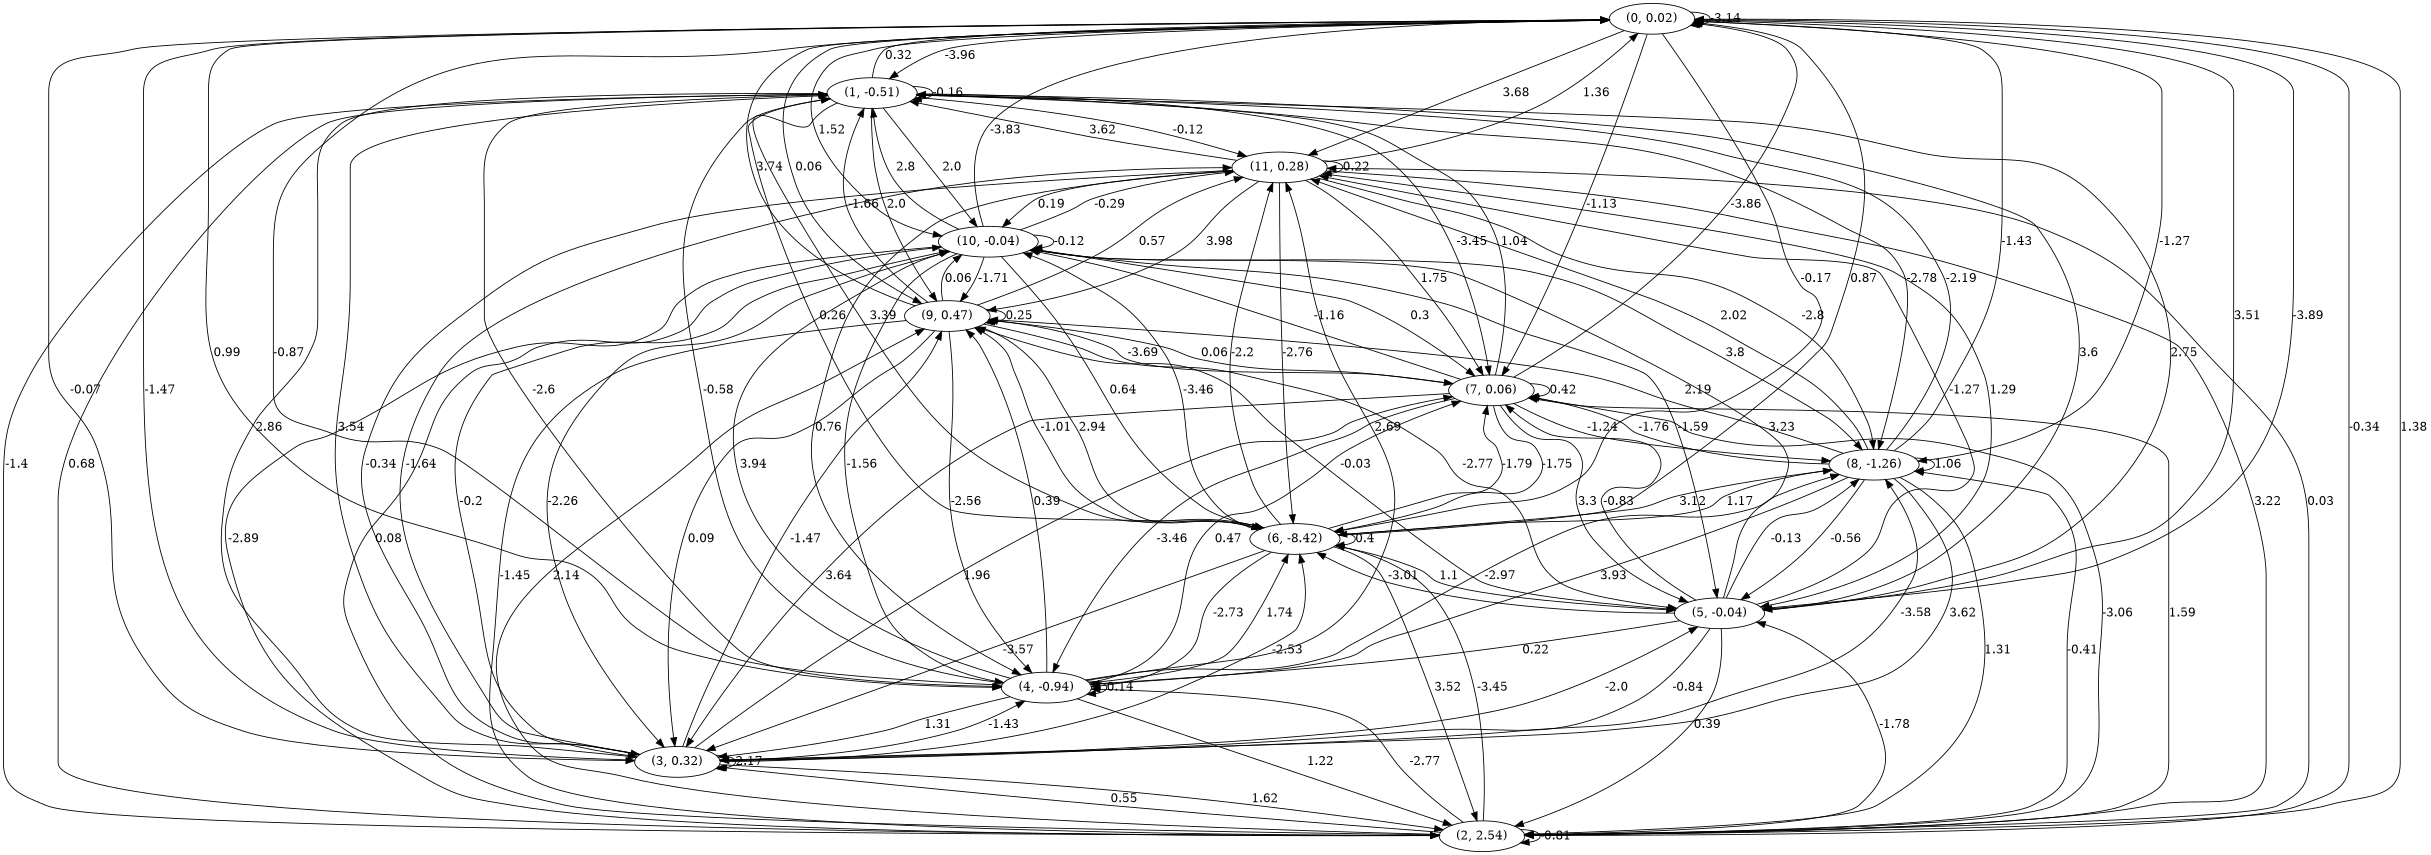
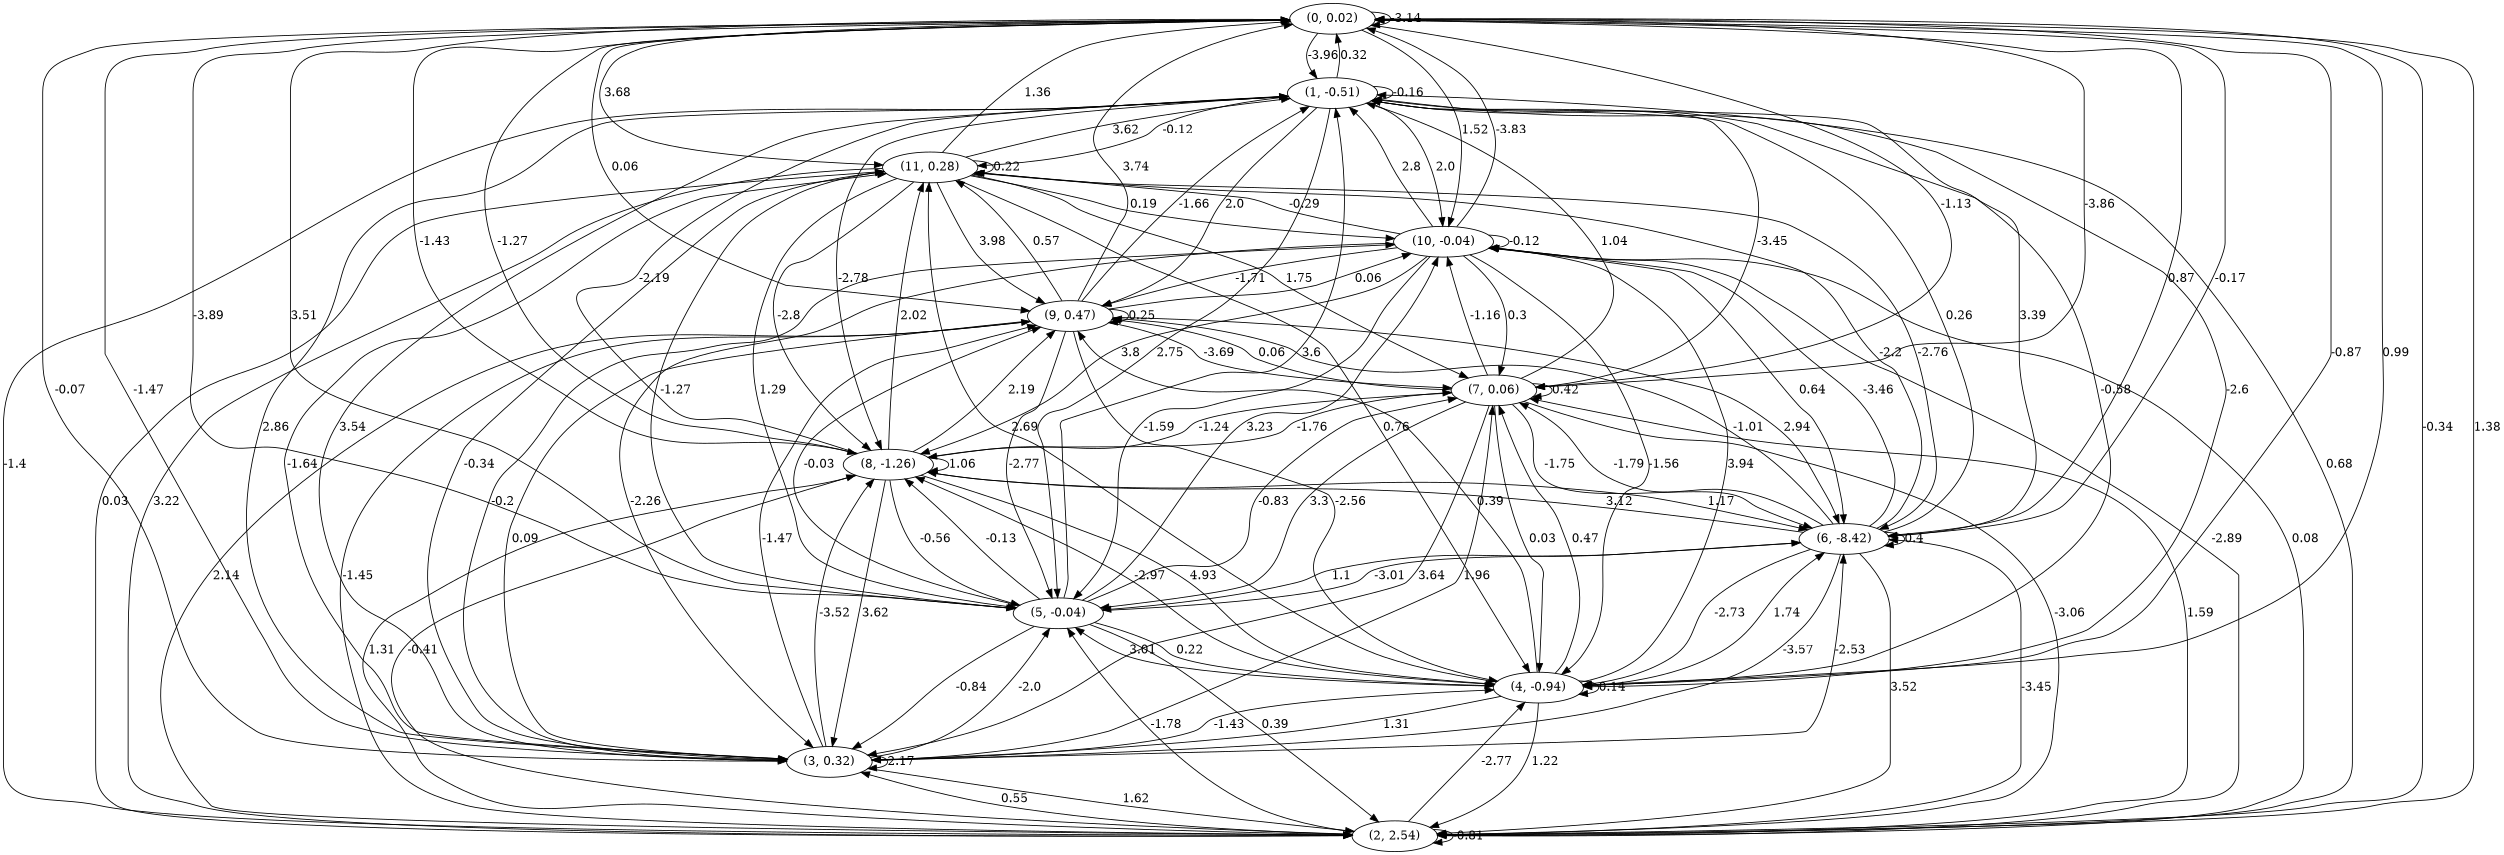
  digraph {
    n1 [label="(0, 0.02)"]
    n2 [label="(1, -0.51)"]
    n3 [label="(2, 2.54)"]
    n4 [label="(3, 0.32)"]
    n5 [label="(4, -0.94)"]
    n6 [label="(5, -0.04)"]
    n7 [label="(6, -8.42)"]
    n8 [label="(7, 0.06)"]
    n9 [label="(8, -1.26)"]
    n10 [label="(9, 0.47)"]
    n11 [label="(10, -0.04)"]
    n12 [label="(11, 0.28)"]
    n1 -> n1 [label=-3.14]
    n1 -> n2 [label=-3.96]
    n1 -> n3 [label=-0.34]
    n1 -> n4 [label=-0.07]
    n1 -> n5 [label=0.99]
    n1 -> n6 [label=3.51]
    n1 -> n7 [label=-0.17]
    n1 -> n8 [label=-1.13]
    n1 -> n9 [label=-1.27]
    n1 -> n10 [label=0.06]
    n1 -> n11 [label=1.52]
    n1 -> n12 [label=3.68]
    n2 -> n1 [label=0.32]
    n2 -> n2 [label=-0.16]
    n2 -> n3 [label=-1.4]
    n2 -> n4 [label=2.86]
    n2 -> n5 [label=-2.6]
    n2 -> n6 [label=2.75]
    n2 -> n7 [label=3.39]
    n2 -> n8 [label=-3.45]
    n2 -> n9 [label=-2.78]
    n2 -> n10 [label=2.0]
    n2 -> n11 [label=2.0]
    n2 -> n12 [label=-0.12]
    n3 -> n1 [label=1.38]
    n3 -> n2 [label=0.68]
    n3 -> n3 [label=-0.81]
    n3 -> n4 [label=0.55]
    n3 -> n5 [label=-2.77]
    n3 -> n6 [label=-1.78]
    n3 -> n7 [label=-3.45]
    n3 -> n8 [label=1.59]
    n3 -> n9 [label=-0.41]
    n3 -> n10 [label=2.14]
    n3 -> n11 [label=0.08]
    n3 -> n12 [label=0.03]
    n4 -> n1 [label=-1.47]
    n4 -> n2 [label=3.54]
    n4 -> n3 [label=1.62]
    n4 -> n4 [label=2.17]
    n4 -> n5 [label=-1.43]
    n4 -> n6 [label=-2.0]
    n4 -> n7 [label=-2.53]
    n4 -> n8 [label=1.96]
-   n4 -> n9 [label=-3.58]
+   n4 -> n9 [label=-3.52]
    n4 -> n10 [label=-1.47]
    n4 -> n11 [label=-0.2]
    n4 -> n12 [label=-1.64]
    n5 -> n1 [label=-0.87]
    n5 -> n2 [label=-0.58]
    n5 -> n3 [label=1.22]
    n5 -> n4 [label=1.31]
    n5 -> n5 [label=0.14]
+   n5 -> n6 [label=3.01]
    n5 -> n7 [label=1.74]
    n5 -> n8 [label=0.47]
    n5 -> n9 [label=-2.97]
    n5 -> n10 [label=0.39]
    n5 -> n11 [label=3.94]
    n5 -> n12 [label=2.69]
    n6 -> n1 [label=-3.89]
    n6 -> n2 [label=3.6]
    n6 -> n3 [label=0.39]
    n6 -> n4 [label=-0.84]
    n6 -> n5 [label=0.22]
    n6 -> n7 [label=-3.01]
    n6 -> n8 [label=-0.83]
    n6 -> n9 [label=-0.13]
    n6 -> n10 [label=-0.03]
    n6 -> n11 [label=3.23]
    n6 -> n12 [label=-1.27]
    n7 -> n1 [label=0.87]
    n7 -> n2 [label=0.26]
    n7 -> n3 [label=3.52]
    n7 -> n4 [label=-3.57]
    n7 -> n5 [label=-2.73]
    n7 -> n6 [label=1.1]
    n7 -> n7 [label=0.4]
    n7 -> n8 [label=-1.79]
    n7 -> n9 [label=3.12]
    n7 -> n10 [label=-1.01]
    n7 -> n11 [label=-3.46]
    n7 -> n12 [label=-2.2]
    n8 -> n1 [label=-3.86]
    n8 -> n2 [label=1.04]
    n8 -> n3 [label=-3.06]
    n8 -> n4 [label=3.64]
-   n8 -> n5 [label=-3.46]
+   n8 -> n5 [label=0.03]
    n8 -> n6 [label=3.3]
    n8 -> n7 [label=-1.75]
    n8 -> n8 [label=0.42]
    n8 -> n9 [label=-1.24]
    n8 -> n10 [label=0.06]
    n8 -> n11 [label=-1.16]
    n9 -> n1 [label=-1.43]
    n9 -> n2 [label=-2.19]
    n9 -> n3 [label=1.31]
    n9 -> n4 [label=3.62]
-   n9 -> n5 [label=3.93]
+   n9 -> n5 [label=4.93]
    n9 -> n6 [label=-0.56]
    n9 -> n7 [label=1.17]
    n9 -> n8 [label=-1.76]
    n9 -> n9 [label=1.06]
    n9 -> n10 [label=2.19]
    n9 -> n12 [label=2.02]
    n10 -> n1 [label=3.74]
    n10 -> n2 [label=-1.66]
    n10 -> n3 [label=-1.45]
    n10 -> n4 [label=0.09]
    n10 -> n5 [label=-2.56]
    n10 -> n6 [label=-2.77]
    n10 -> n7 [label=2.94]
    n10 -> n8 [label=-3.69]
    n10 -> n10 [label=0.25]
    n10 -> n11 [label=0.06]
    n10 -> n12 [label=0.57]
    n11 -> n1 [label=-3.83]
    n11 -> n2 [label=2.8]
    n11 -> n3 [label=-2.89]
    n11 -> n4 [label=-2.26]
    n11 -> n5 [label=-1.56]
    n11 -> n6 [label=-1.59]
    n11 -> n7 [label=0.64]
    n11 -> n8 [label=0.3]
    n11 -> n9 [label=3.8]
    n11 -> n10 [label=-1.71]
    n11 -> n11 [label=-0.12]
    n11 -> n12 [label=-0.29]
    n12 -> n1 [label=1.36]
    n12 -> n2 [label=3.62]
    n12 -> n3 [label=3.22]
    n12 -> n4 [label=-0.34]
    n12 -> n5 [label=0.76]
    n12 -> n6 [label=1.29]
    n12 -> n7 [label=-2.76]
    n12 -> n8 [label=1.75]
    n12 -> n9 [label=-2.8]
    n12 -> n10 [label=3.98]
    n12 -> n11 [label=0.19]
    n12 -> n12 [label=0.22]
  }
